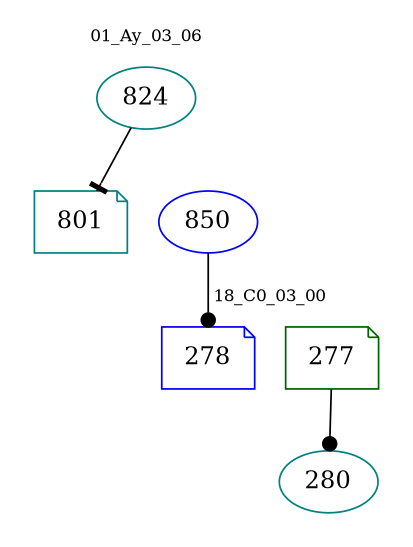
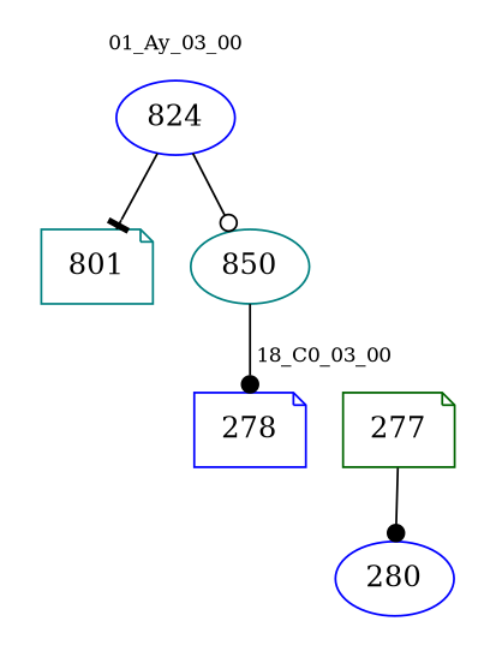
  digraph {
    node [color=teal shape=ellipse]
    edge [arrowhead=dot color=black]
-   n1 [label=824]
+   n1 [color=blue label=824]
    n2 [label=801 shape=note]
-   n3 [color=blue label=850]
+   n3 [label=850]
    n4 [color=darkgreen label=277 shape=note]
-   n5 [label=280]
+   n5 [color=blue label=280]
    n6 [color=blue label=278 shape=note]
    subgraph cluster_1 {
      color=white
      fontsize=10
-     label="01_Ay_03_06"
+     label="01_Ay_03_00"
      n1
      n2
      n3
    }
    subgraph cluster_2 {
      color=white
      fontsize=10
      label="18_C0_03_00"
      n4
      n5
      n6
    }
    n1 -> n2 [arrowhead=tee]
+   n1 -> n3 [arrowhead=odot]
    n3 -> n6
    n4 -> n5
  }
